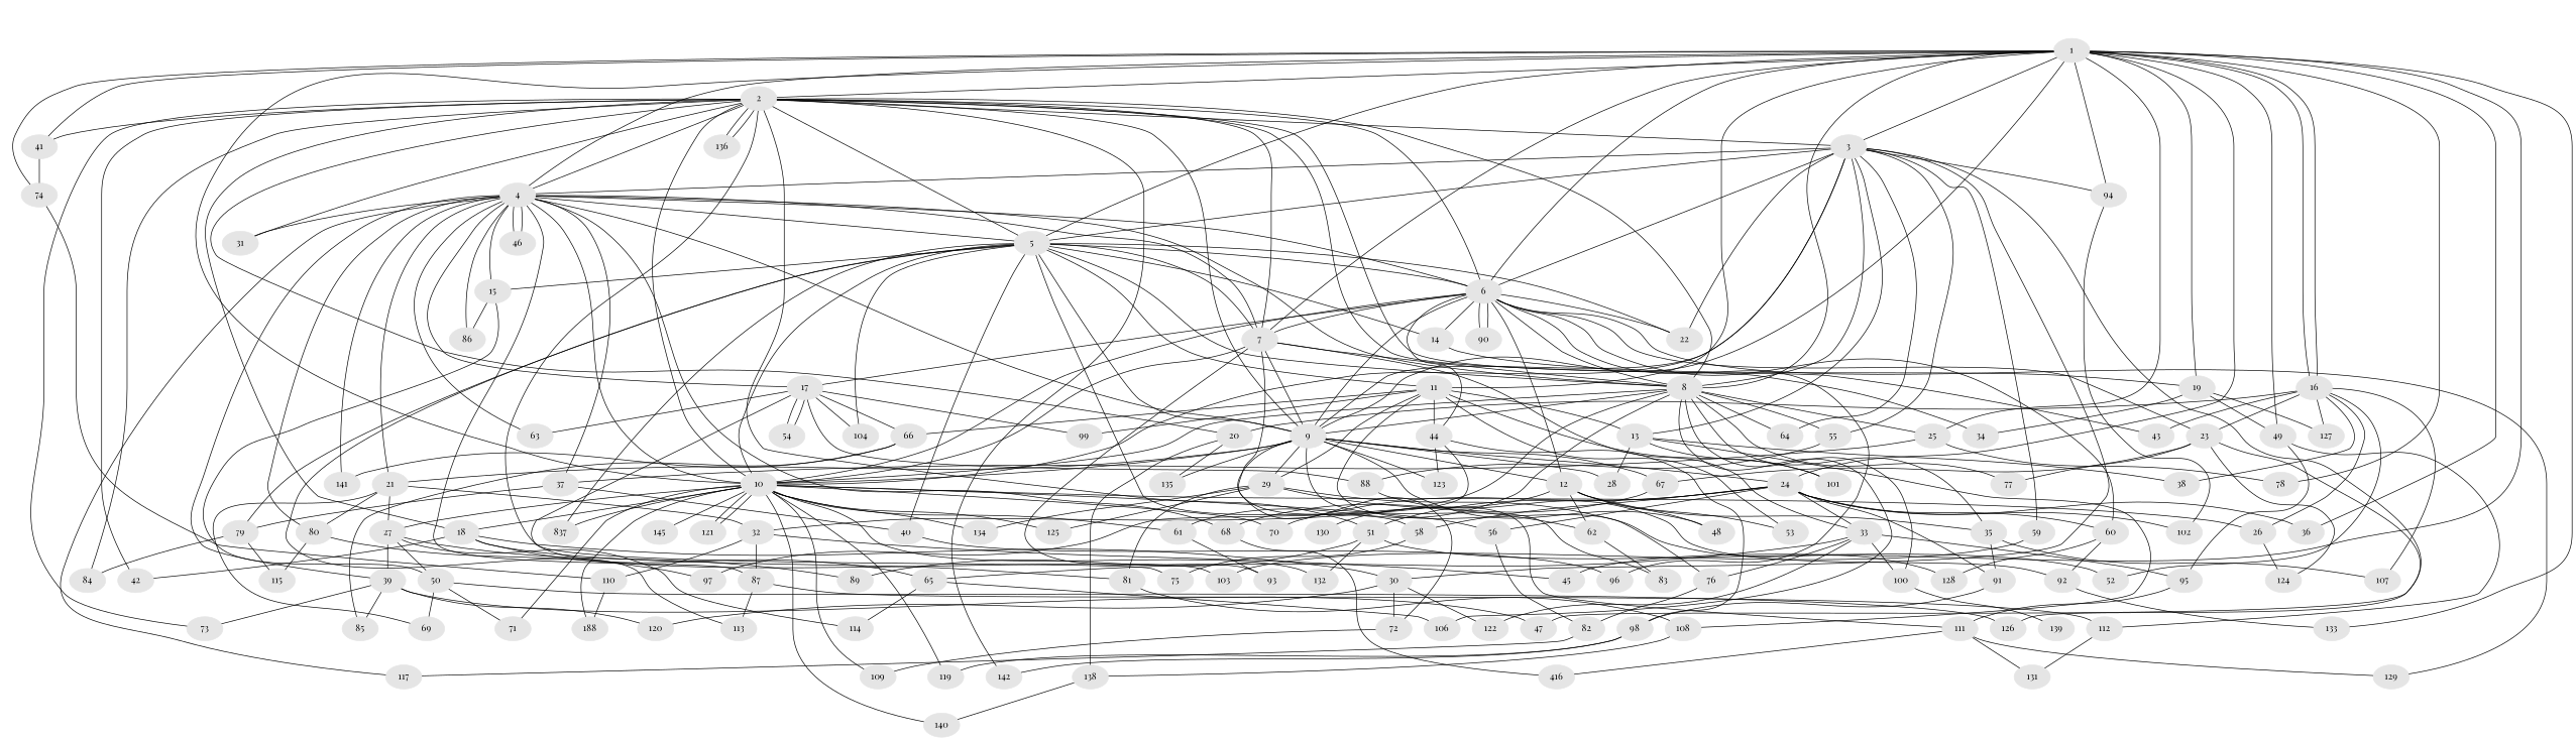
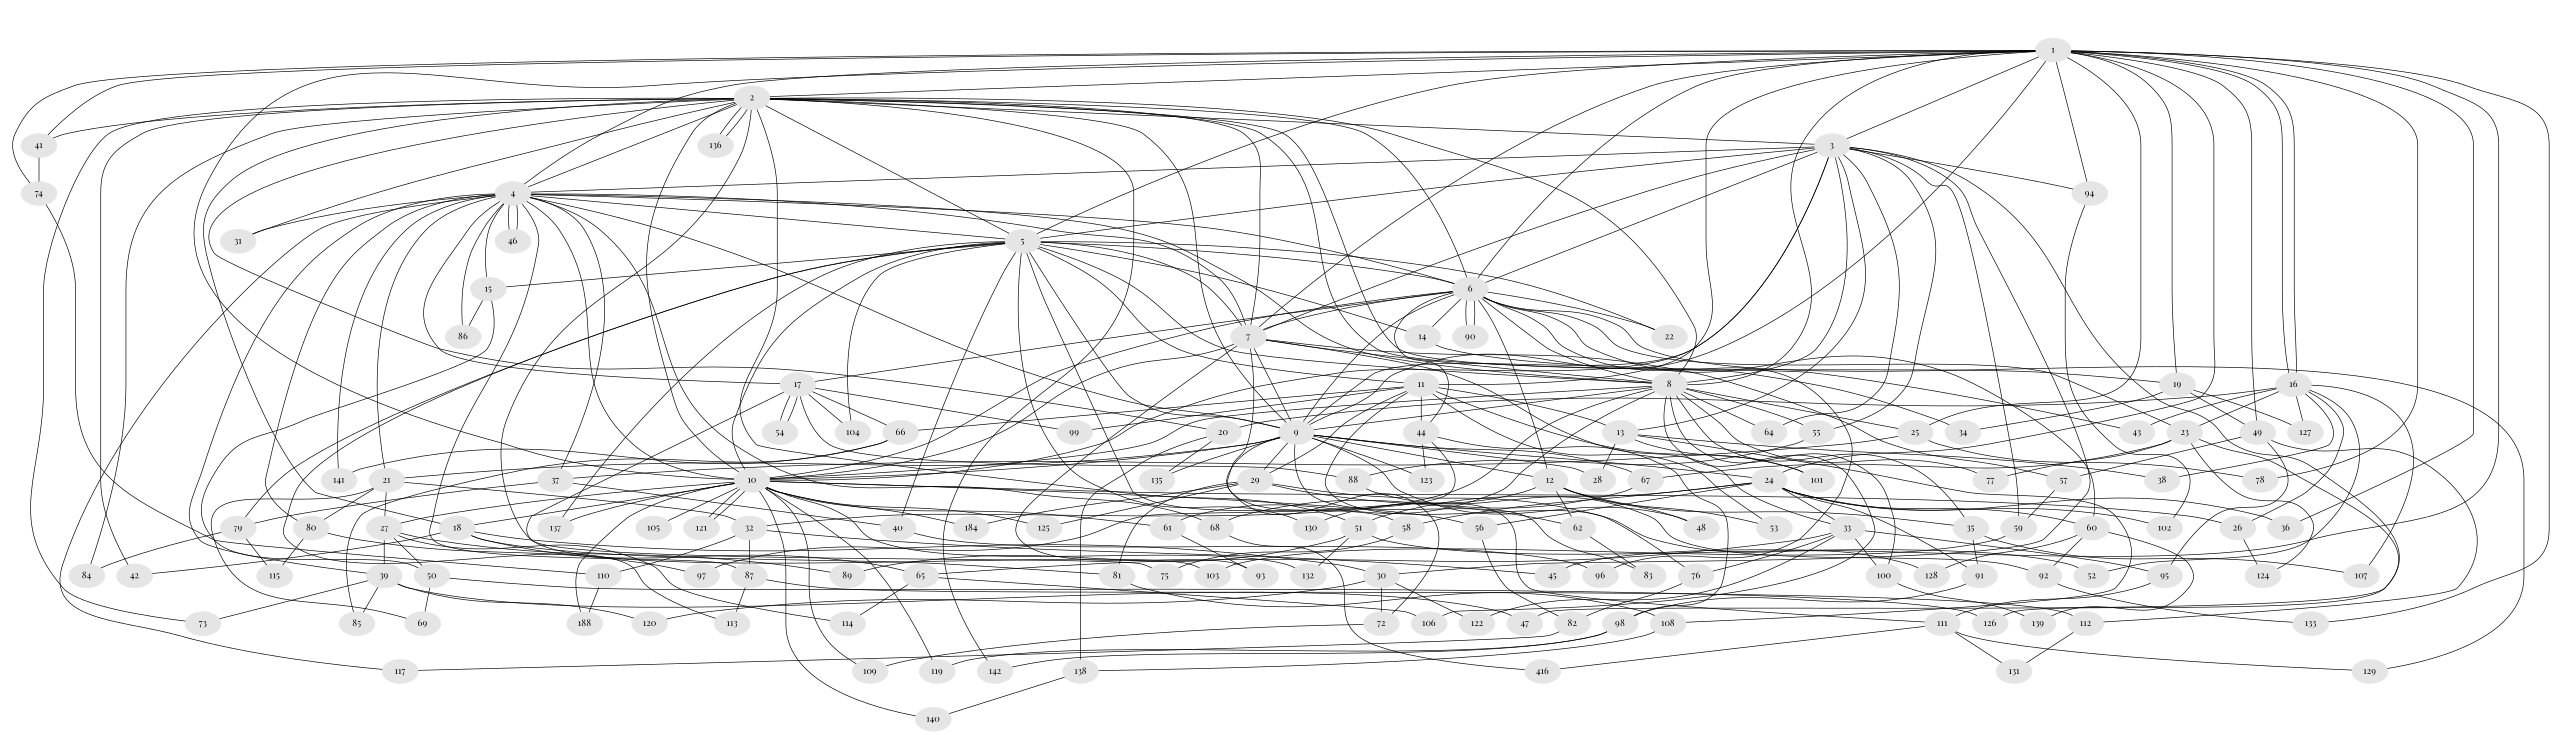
  graph {
    fontname="Playfair Display"
    node [color=gray90 fontname="Playfair Display" style=filled]
    edge [fontname="Playfair Display"]
    1
    2
    3
    4
    5
    6
    7
    8
    9
    10
    11
    16
    19
    24
    25
    36
    41
    45
    49
    74
    78
    94
    133
    18
    20
    31
    34
    42
    43
    51
    73
    84
    103
    136
    142
    13
    30
    47
    55
    59
    64
    15
    17
    21
    37
    39
    46
-   63
    68
    80
    86
    87
    117
    141
    14
    22
    40
    58
    79
    104
    113
    130
-   137 [label=837]
+   137
    12
    23
    44
    60
    90
    96
    129
    33
+   57
    93
    111
    32
    35
    61
    77
    100
    106
    28
    29
    48
    67
    72
    83
    123
    135
-   105 [label=145]
+   105
    26
    27
    56
-   70
-   71
    109
    n96 [label=188]
    119
    121
    125
    132
-   134
+   134 [label=184]
    140
    53
    66
    76
    99
    101
    38
    52
    107
    127
    91
    102
    95
    112
    110
    65
    81
    138
    89
    108
    120
    122
    88
    50
    54
    75
    69
    85
    n130 [label=416]
    97
    115
    62
    124
    126
    98
    128
    92
    139
    131
    114
    82
    1 -- 2
    1 -- 3
    1 -- 4
    1 -- 5
    1 -- 6
    1 -- 7
    1 -- 8
    1 -- 9
    1 -- 10
    1 -- 11
    1 -- 16
    1 -- 16
    1 -- 19
    1 -- 24
    1 -- 25
    1 -- 36
    1 -- 41
    1 -- 45
    1 -- 49
    1 -- 74
    1 -- 78
    1 -- 94
    1 -- 133
    2 -- 3
    2 -- 4
    2 -- 5
    2 -- 6
    2 -- 7
    2 -- 8
    2 -- 9
    2 -- 10
    2 -- 41
    2 -- 18
    2 -- 20
    2 -- 31
    2 -- 34
    2 -- 42
    2 -- 43
    2 -- 51
    2 -- 73
    2 -- 84
    2 -- 103
    2 -- 136
    2 -- 136
    2 -- 142
    3 -- 4
    3 -- 5
    3 -- 6
-   3 -- 22
+   3 -- 7
    3 -- 8
    3 -- 9
    3 -- 10
    3 -- 94
    3 -- 13
    3 -- 30
    3 -- 47
    3 -- 55
    3 -- 59
    3 -- 64
    4 -- 5
    4 -- 6
    4 -- 7
    4 -- 8
    4 -- 9
    4 -- 10
    4 -- 31
    4 -- 15
    4 -- 17
    4 -- 21
    4 -- 37
    4 -- 39
    4 -- 46
    4 -- 46
-   4 -- 63
    4 -- 68
    4 -- 80
    4 -- 86
    4 -- 87
    4 -- 117
    4 -- 141
    5 -- 6
    5 -- 7
    5 -- 8
    5 -- 9
    5 -- 10
    5 -- 11
    5 -- 15
    5 -- 14
    5 -- 22
    5 -- 40
    5 -- 58
    5 -- 79
    5 -- 104
    5 -- 113
+   5 -- 130
    5 -- 137
    6 -- 7
    6 -- 8
    6 -- 9
    6 -- 10
    6 -- 17
    6 -- 14
    6 -- 22
    6 -- 12
    6 -- 23
    6 -- 44
    6 -- 60
    6 -- 90
    6 -- 90
    6 -- 96
    6 -- 129
    7 -- 8
    7 -- 9
    7 -- 10
    7 -- 33
+   7 -- 57
    7 -- 93
    7 -- 111
    8 -- 9
    8 -- 10
    8 -- 25
    8 -- 55
    8 -- 64
    8 -- 32
    8 -- 35
    8 -- 61
    8 -- 77
    8 -- 100
    8 -- 106
    9 -- 10
    9 -- 24
    9 -- 21
    9 -- 12
    9 -- 28
    9 -- 29
    9 -- 48
    9 -- 67
    9 -- 72
    9 -- 83
    9 -- 123
    9 -- 135
    10 -- 18
    10 -- 137
    10 -- 61
    10 -- 105
    10 -- 26
    10 -- 27
    10 -- 56
-   10 -- 70
-   10 -- 71
    10 -- 109
    10 -- n96
    10 -- 119
    10 -- 121
    10 -- 121
    10 -- 125
    10 -- 132
    10 -- 134
    10 -- 140
    11 -- 13
    11 -- 44
    11 -- 29
    11 -- 53
    11 -- 66
    11 -- 76
    11 -- 99
    11 -- 101
    16 -- 20
    16 -- 43
    16 -- 23
    16 -- 26
    16 -- 38
    16 -- 52
    16 -- 107
    16 -- 127
    19 -- 49
    19 -- 34
    19 -- 127
    24 -- 36
    24 -- 51
    24 -- 58
    24 -- 60
    24 -- 33
    24 -- 56
-   24 -- 70
    24 -- 91
    24 -- 102
    25 -- 78
    25 -- 37
    41 -- 74
+   49 -- 57
    49 -- 95
    49 -- 112
    74 -- 110
    94 -- 102
    18 -- 42
    18 -- 30
    18 -- 65
    18 -- 81
    20 -- 135
    20 -- 138
    51 -- 132
    51 -- 52
    51 -- 89
    13 -- 28
    13 -- 101
    13 -- 38
    13 -- 108
    30 -- 72
    30 -- 120
    30 -- 122
    55 -- 88
    59 -- 103
    15 -- 86
    15 -- 50
-   17 -- 63
    17 -- 104
    17 -- 66
    17 -- 99
    17 -- 88
    17 -- 54
    17 -- 54
    17 -- 75
    21 -- 80
    21 -- 32
    21 -- 27
    21 -- 69
    37 -- 40
    37 -- 79
    39 -- 73
    39 -- 47
    39 -- 120
    39 -- 85
    68 -- n130
    80 -- 97
    80 -- 115
    87 -- 113
    87 -- 112
    14 -- 19
    40 -- 96
    58 -- 75
    79 -- 84
    79 -- 115
    12 -- 130
    12 -- 35
    12 -- 48
    12 -- 53
    12 -- 62
    23 -- 77
    23 -- 67
    23 -- 124
    23 -- 126
    44 -- 123
    44 -- 97
    44 -- 98
    60 -- 128
    60 -- 92
+   60 -- 139
    33 -- 100
    33 -- 76
    33 -- 95
    33 -- 65
    33 -- 122
+   57 -- 59
    111 -- 129
    111 -- n130
    111 -- 131
    32 -- 45
    32 -- 87
    32 -- 110
    35 -- 107
    35 -- 91
    61 -- 93
    100 -- 139
    29 -- 125
    29 -- 134
    29 -- 81
    29 -- 62
    29 -- 128
    67 -- 68
    72 -- 109
    26 -- 124
    27 -- 39
    27 -- 89
    27 -- 50
    27 -- 114
    56 -- 82
    66 -- 141
    66 -- 85
    76 -- 82
    91 -- 98
    95 -- 111
    112 -- 131
    110 -- n96
    65 -- 106
    65 -- 114
    81 -- 108
    138 -- 140
    108 -- 138
    88 -- 92
-   50 -- 71
    50 -- 69
    50 -- 126
    62 -- 83
    98 -- 142
    98 -- 119
    92 -- 133
    82 -- 117
  }
